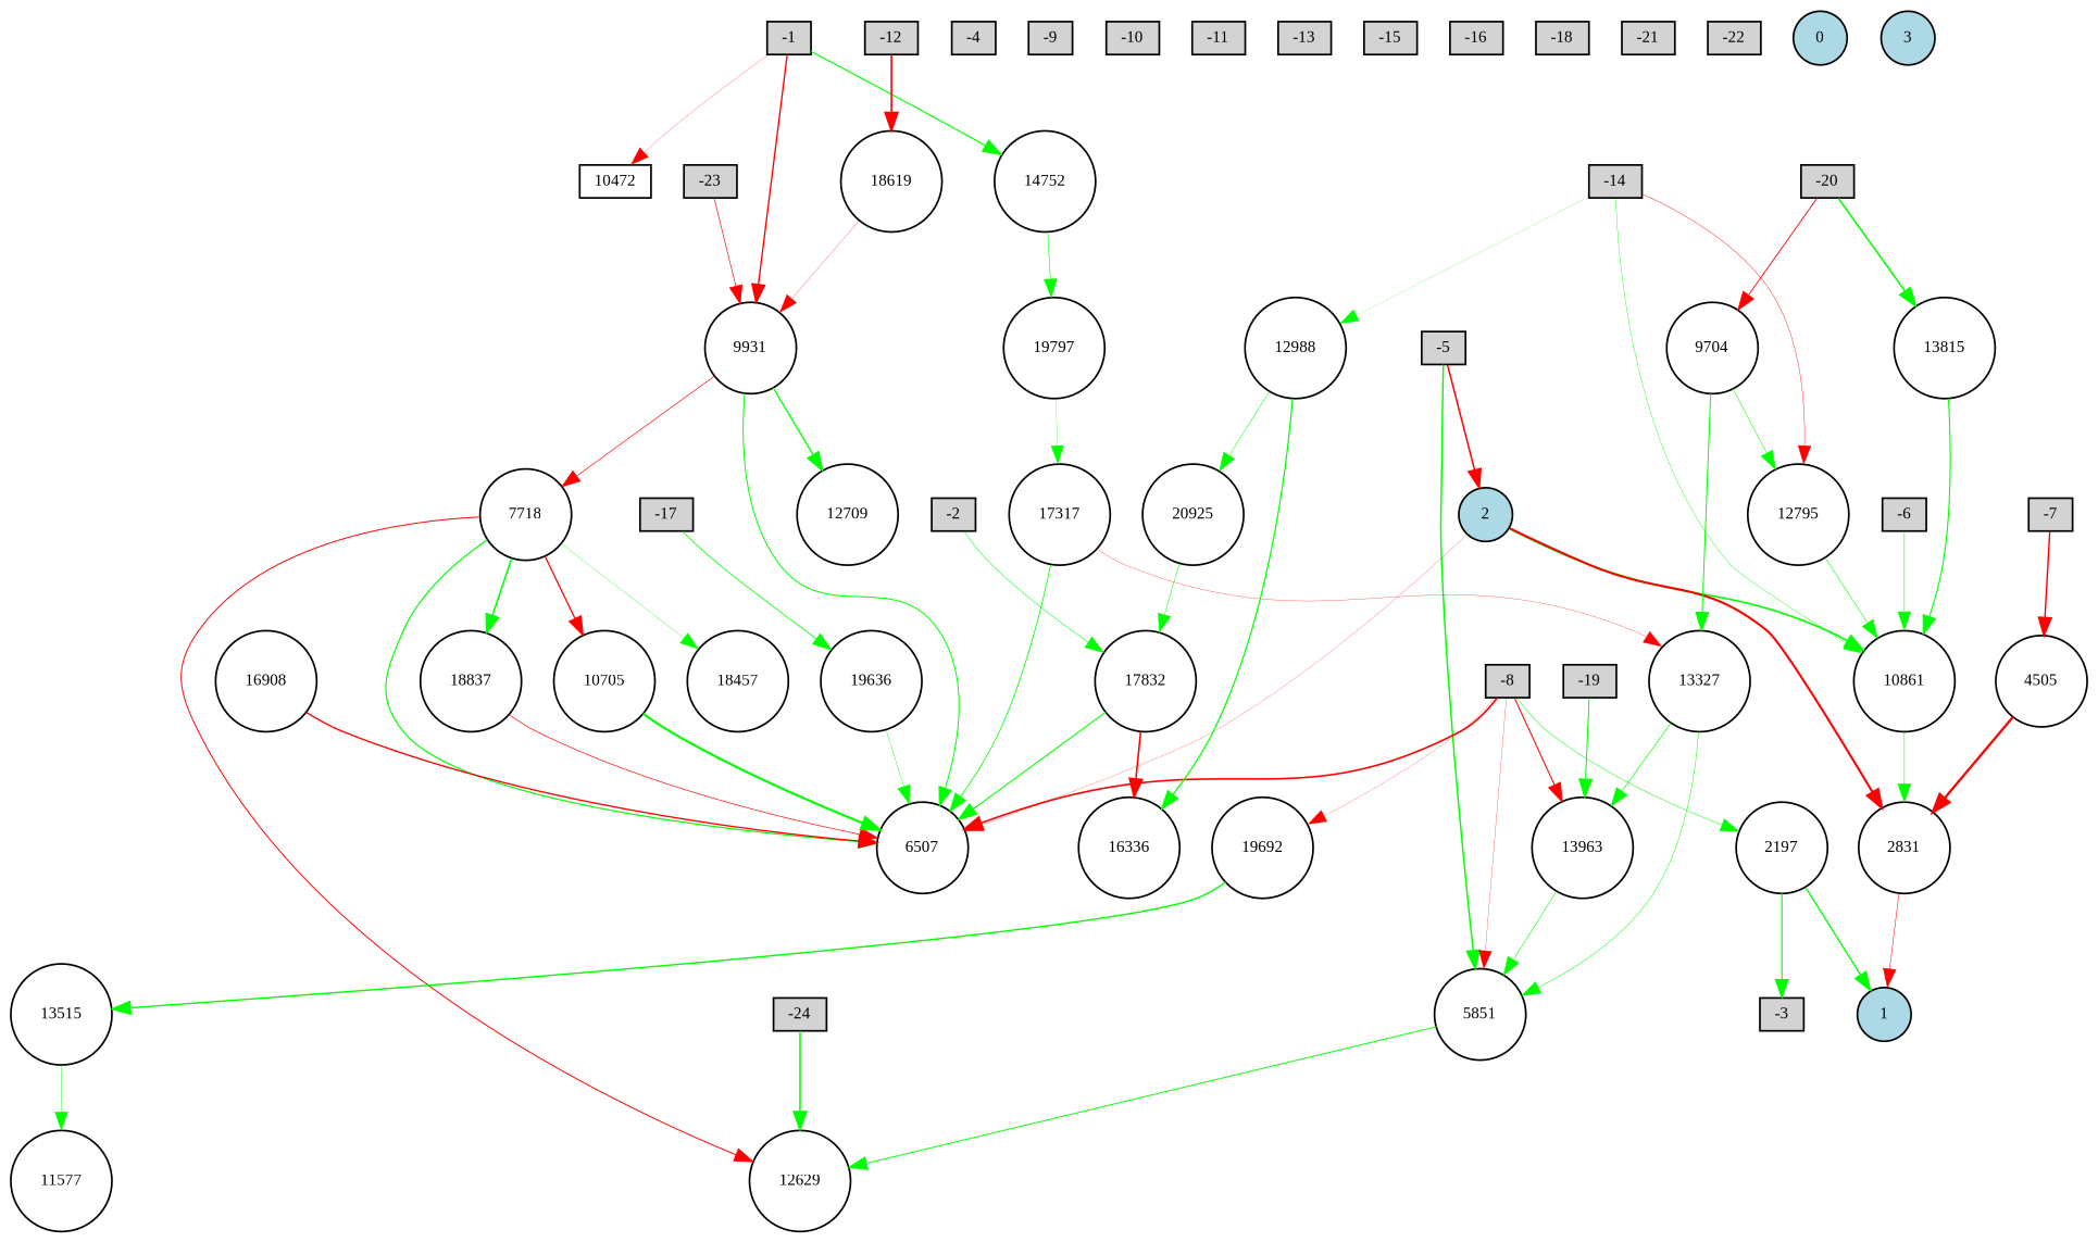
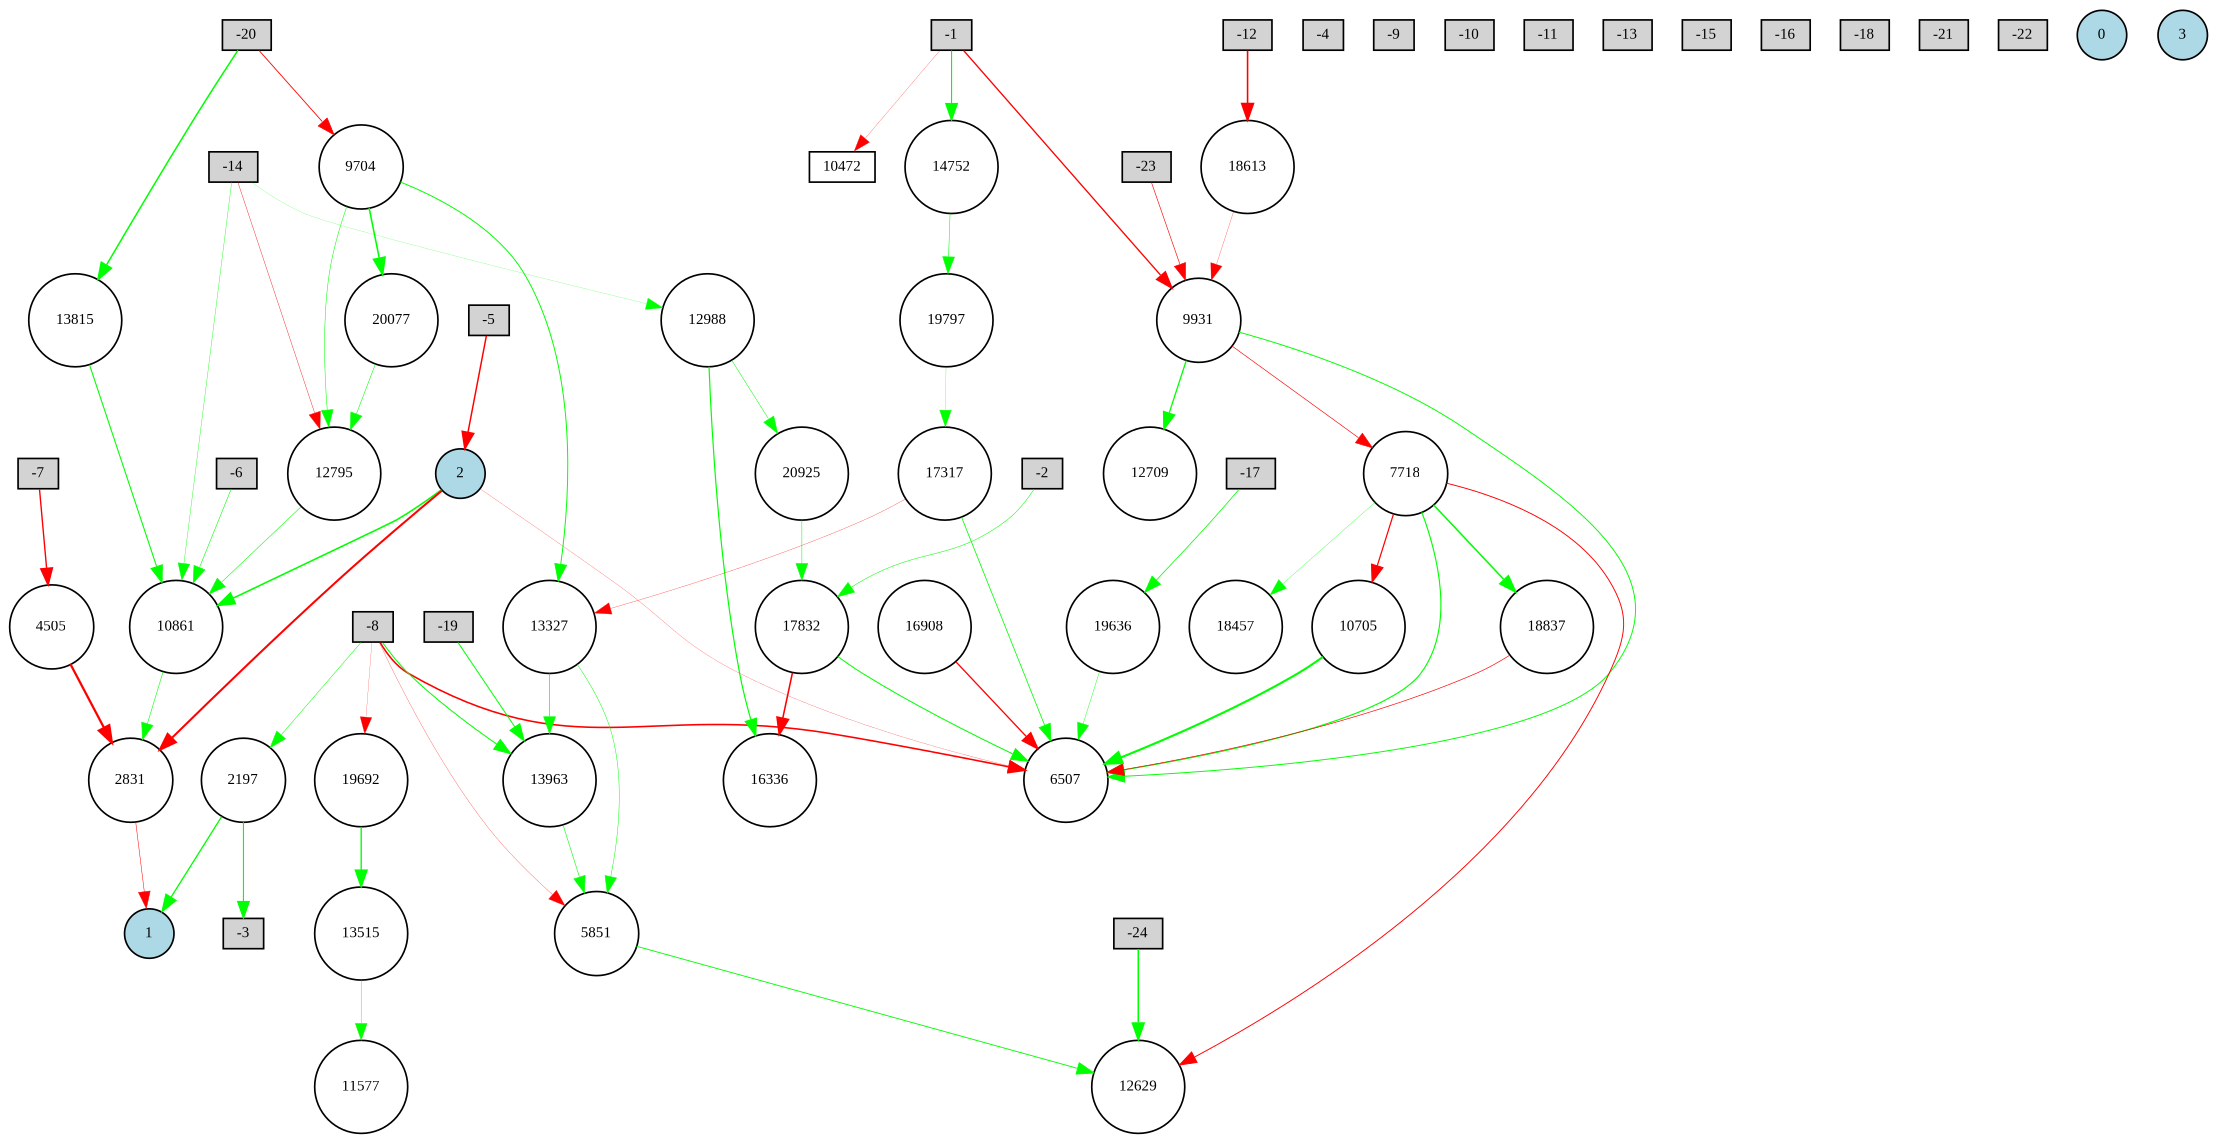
  digraph {
    fontname="Liberation Serif"
    node [fillcolor=white fontname="Liberation Serif" fontsize=9 shape=circle style=filled]
    edge [color=green fontname="Liberation Serif" style=solid]
    -1 [fillcolor=lightgray height=0.2 shape=box width=0.2]
    14752 [height=0.2 width=0.2]
    9931 [height=0.2 width=0.2]
    10472 [height=0.2 shape=box width=0.2]
    19797 [height=0.2 width=0.2]
    6507 [height=0.2 width=0.2]
    12709 [height=0.2 width=0.2]
    7718 [height=0.2 width=0.2]
    -2 [fillcolor=lightgray height=0.2 shape=box width=0.2]
    17832 [height=0.2 width=0.2]
    16336 [height=0.2 width=0.2]
    -3 [fillcolor=lightgray height=0.2 shape=box width=0.2]
    2197 [height=0.2 width=0.2]
    1 [fillcolor=lightblue height=0.2 width=0.2]
    -4 [fillcolor=lightgray height=0.2 shape=box width=0.2]
    -5 [fillcolor=lightgray height=0.2 shape=box width=0.2]
    2 [fillcolor=lightblue height=0.2 width=0.2]
    5851 [height=0.2 width=0.2]
    10861 [height=0.2 width=0.2]
    2831 [height=0.2 width=0.2]
    12629 [height=0.2 width=0.2]
    -6 [fillcolor=lightgray height=0.2 shape=box width=0.2]
    -7 [fillcolor=lightgray height=0.2 shape=box width=0.2]
    4505 [height=0.2 width=0.2]
    -8 [fillcolor=lightgray height=0.2 shape=box width=0.2]
    13963 [height=0.2 width=0.2]
    19692 [height=0.2 width=0.2]
    13515 [height=0.2 width=0.2]
    -9 [fillcolor=lightgray height=0.2 shape=box width=0.2]
    -10 [fillcolor=lightgray height=0.2 shape=box width=0.2]
    -11 [fillcolor=lightgray height=0.2 shape=box width=0.2]
    -12 [fillcolor=lightgray height=0.2 shape=box width=0.2]
-   18613 [height=0.2 width=0.2 label=18619]
+   18613 [height=0.2 width=0.2]
    -13 [fillcolor=lightgray height=0.2 shape=box width=0.2]
    -14 [fillcolor=lightgray height=0.2 shape=box width=0.2]
    12988 [height=0.2 width=0.2]
    12795 [height=0.2 width=0.2]
    20925 [height=0.2 width=0.2]
    -15 [fillcolor=lightgray height=0.2 shape=box width=0.2]
    -16 [fillcolor=lightgray height=0.2 shape=box width=0.2]
    -17 [fillcolor=lightgray height=0.2 shape=box width=0.2]
    19636 [height=0.2 width=0.2]
    -18 [fillcolor=lightgray height=0.2 shape=box width=0.2]
    -19 [fillcolor=lightgray height=0.2 shape=box width=0.2]
    -20 [fillcolor=lightgray height=0.2 shape=box width=0.2]
    9704 [height=0.2 width=0.2]
    13815 [height=0.2 width=0.2]
    13327 [height=0.2 width=0.2]
+   20077 [height=0.2 width=0.2]
    -21 [fillcolor=lightgray height=0.2 shape=box width=0.2]
    -22 [fillcolor=lightgray height=0.2 shape=box width=0.2]
    -23 [fillcolor=lightgray height=0.2 shape=box width=0.2]
    -24 [fillcolor=lightgray height=0.2 shape=box width=0.2]
    0 [fillcolor=lightblue height=0.2 width=0.2]
    3 [fillcolor=lightblue height=0.2 width=0.2]
    16908 [height=0.2 width=0.2]
    18837 [height=0.2 width=0.2]
    18457 [height=0.2 width=0.2]
    17317 [height=0.2 width=0.2]
    10705 [height=0.2 width=0.2]
    11577 [height=0.2 width=0.2]
    -1 -> 14752 [penwidth=0.6654017790437822]
    -1 -> 9931 [color=red penwidth=0.7969116324682746]
    -1 -> 10472 [color=red penwidth=0.13161843499361783]
    14752 -> 19797 [penwidth=0.3211812273139184]
    9931 -> 6507 [penwidth=0.5727422665949875]
    9931 -> 12709 [penwidth=0.7738310608054404]
    9931 -> 7718 [color=red penwidth=0.37937316509698094]
    19797 -> 17317 [penwidth=0.15248549420582153]
    7718 -> 6507 [penwidth=0.6761519971852987]
    7718 -> 12629 [color=red penwidth=0.5660416946363551]
    7718 -> 18837 [penwidth=0.9126203444402271]
    7718 -> 18457 [penwidth=0.180855498764934]
    7718 -> 10705 [color=red penwidth=0.7315373350779985]
    -2 -> 17832 [penwidth=0.31092099119013183]
    17832 -> 6507 [penwidth=0.6037521940505508]
    17832 -> 16336 [color=red penwidth=0.9251734915379316]
    2197 -> -3 [penwidth=0.6629865250629079]
    2197 -> 1 [penwidth=0.7855166363295746]
    -5 -> 2 [color=red penwidth=0.8766405409926034]
-   -5 -> 5851 [penwidth=0.8590716618976649]
    2 -> 6507 [color=red penwidth=0.12709738988901773]
    2 -> 10861 [penwidth=0.9333626597460867]
    2 -> 2831 [color=red penwidth=1.2076813125063808]
    5851 -> 12629 [penwidth=0.5410354518200885]
    10861 -> 2831 [penwidth=0.33316418772637657]
    2831 -> 1 [color=red penwidth=0.29823588106902976]
    -6 -> 10861 [penwidth=0.33838586703475415]
    -7 -> 4505 [color=red penwidth=0.8241652809038231]
    4505 -> 2831 [color=red penwidth=1.3386228222255667]
    -8 -> 6507 [color=red penwidth=0.9415907591584959]
    -8 -> 2197 [penwidth=0.2949885492305381]
    -8 -> 5851 [color=red penwidth=0.15380252702371988]
-   -8 -> 13963 [color=red penwidth=0.6024026894399226]
+   -8 -> 13963 [penwidth=0.6024026894399226]
    -8 -> 19692 [color=red penwidth=0.11985245558888746]
    13963 -> 5851 [penwidth=0.3430053037519213]
    19692 -> 13515 [penwidth=0.804197651063972]
    13515 -> 11577 [penwidth=0.25159182584020323]
    -12 -> 18613 [color=red penwidth=0.9449451828439042]
    18613 -> 9931 [color=red penwidth=0.15353119313635816]
    -14 -> 10861 [penwidth=0.23367192031694578]
    -14 -> 12988 [penwidth=0.10819707812557089]
    -14 -> 12795 [color=red penwidth=0.23972861539153262]
    12988 -> 16336 [penwidth=0.7064098753513252]
    12988 -> 20925 [penwidth=0.30000000000000004]
    12795 -> 10861 [penwidth=0.3333899256356874]
    20925 -> 17832 [penwidth=0.3050624593994438]
    -17 -> 19636 [penwidth=0.46008736792335925]
    19636 -> 6507 [penwidth=0.24415672339248867]
    -19 -> 13963 [penwidth=0.6011848286566994]
    -20 -> 9704 [color=red penwidth=0.5179551317547876]
    -20 -> 13815 [penwidth=0.894586403549368]
    9704 -> 12795 [penwidth=0.3132291760484103]
    9704 -> 13327 [penwidth=0.5785893650221021]
+   9704 -> 20077 [penwidth=0.9327566729076174]
    13815 -> 10861 [penwidth=0.6416104885641418]
    13327 -> 5851 [penwidth=0.28572988209438066]
    13327 -> 13963 [penwidth=0.40308205069684166]
+   20077 -> 12795 [penwidth=0.33034699965588854]
    -23 -> 9931 [color=red penwidth=0.37147741658643707]
    -24 -> 12629 [penwidth=0.8957141456540382]
    16908 -> 6507 [color=red penwidth=0.7790392882359056]
    18837 -> 6507 [color=red penwidth=0.3921068230441116]
    17317 -> 6507 [penwidth=0.4722899970013449]
    17317 -> 13327 [color=red penwidth=0.16487628734677198]
    10705 -> 6507 [penwidth=1.2451046342833467]
  }
